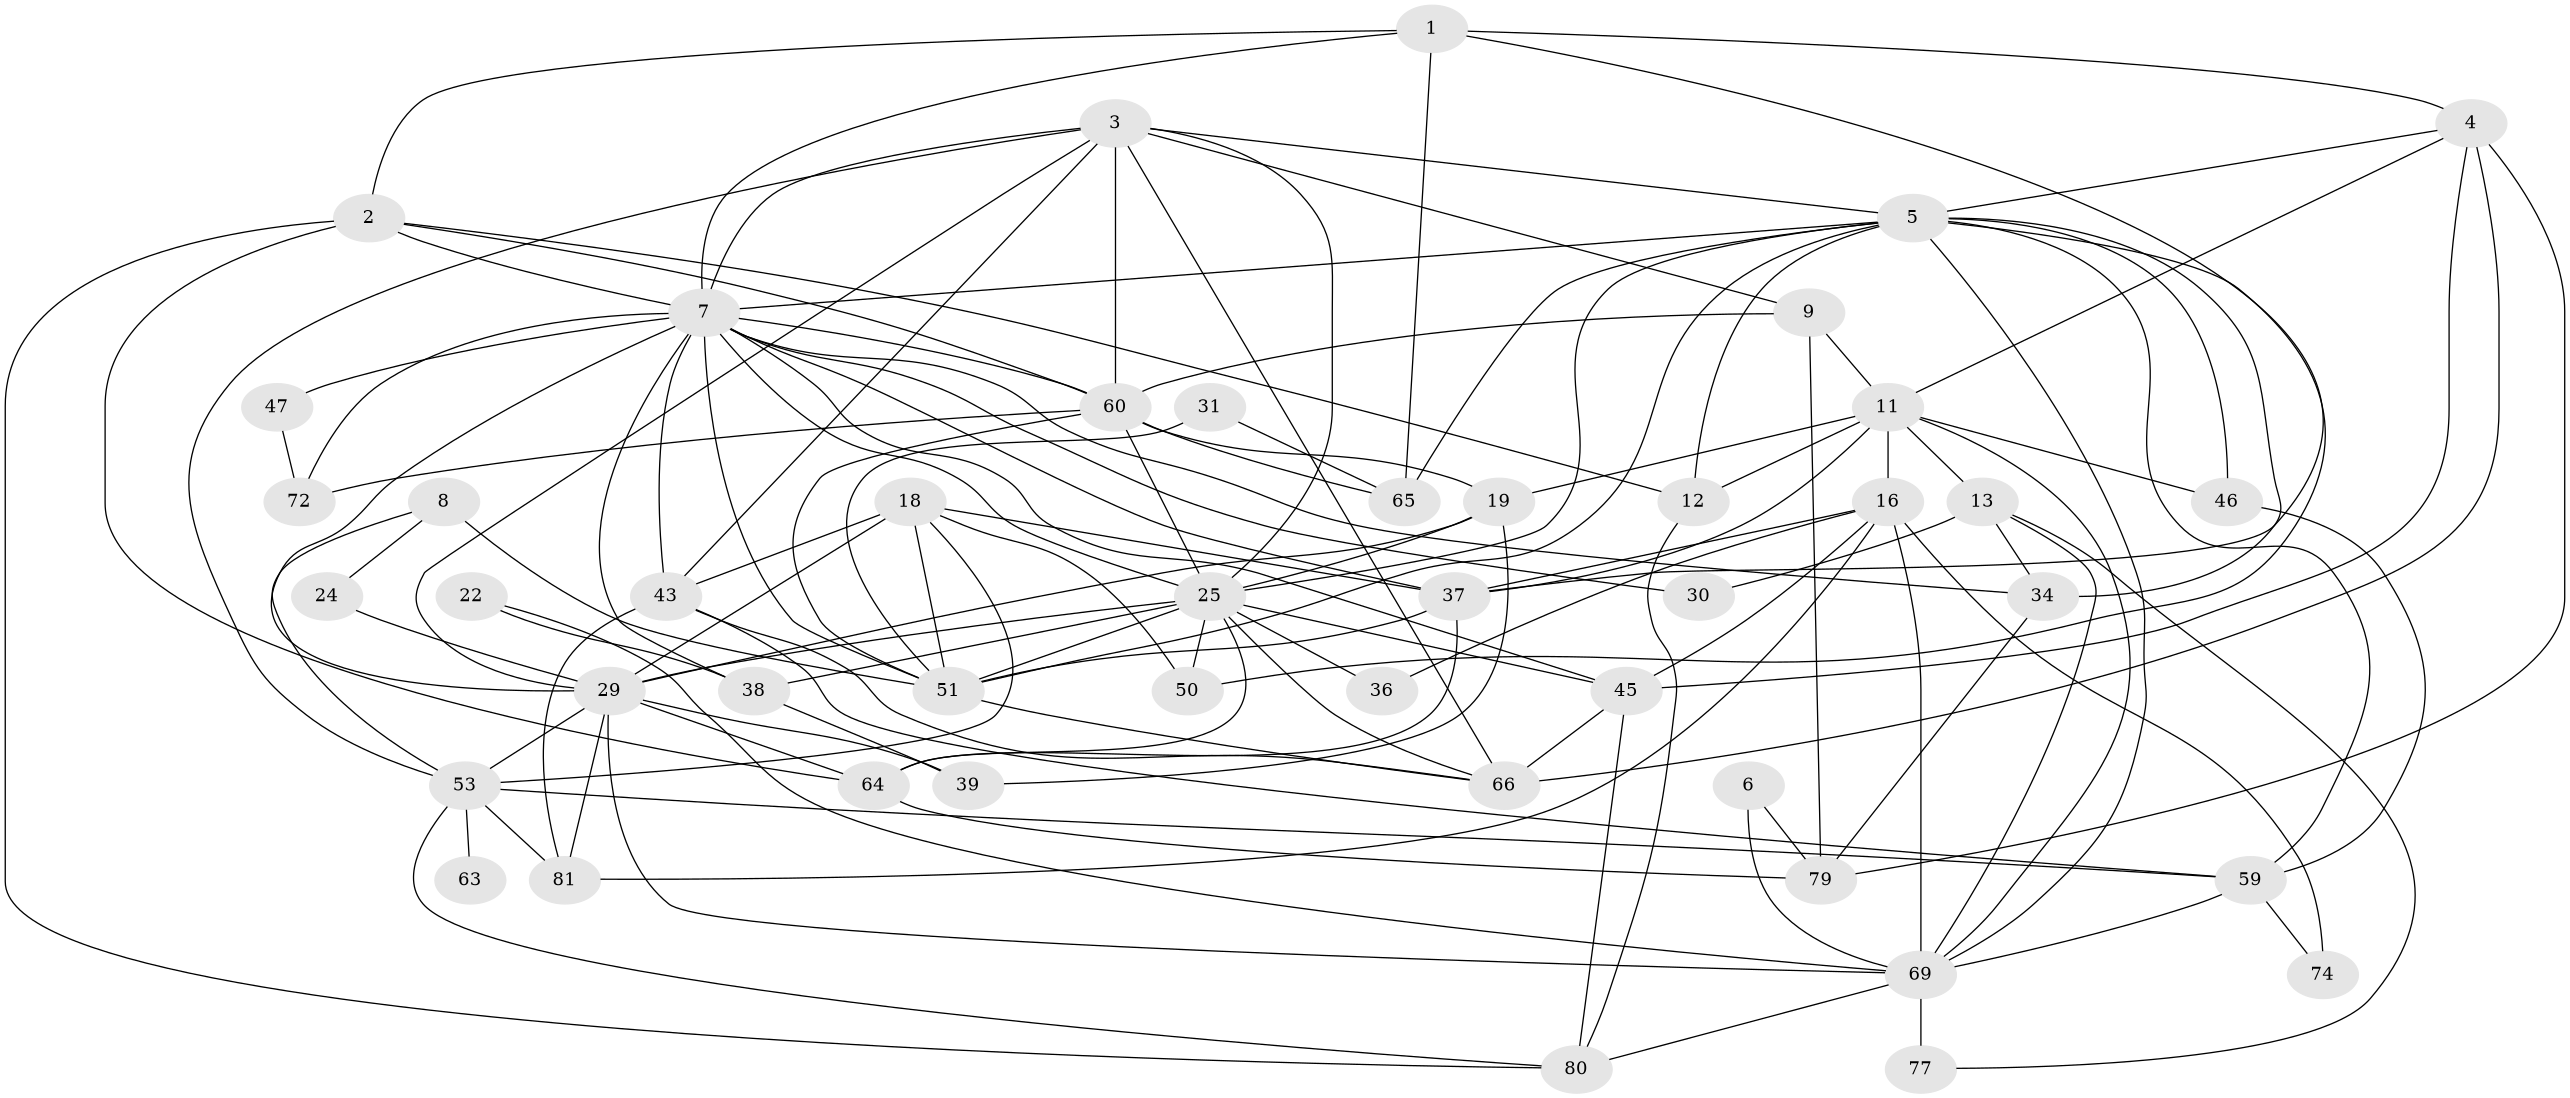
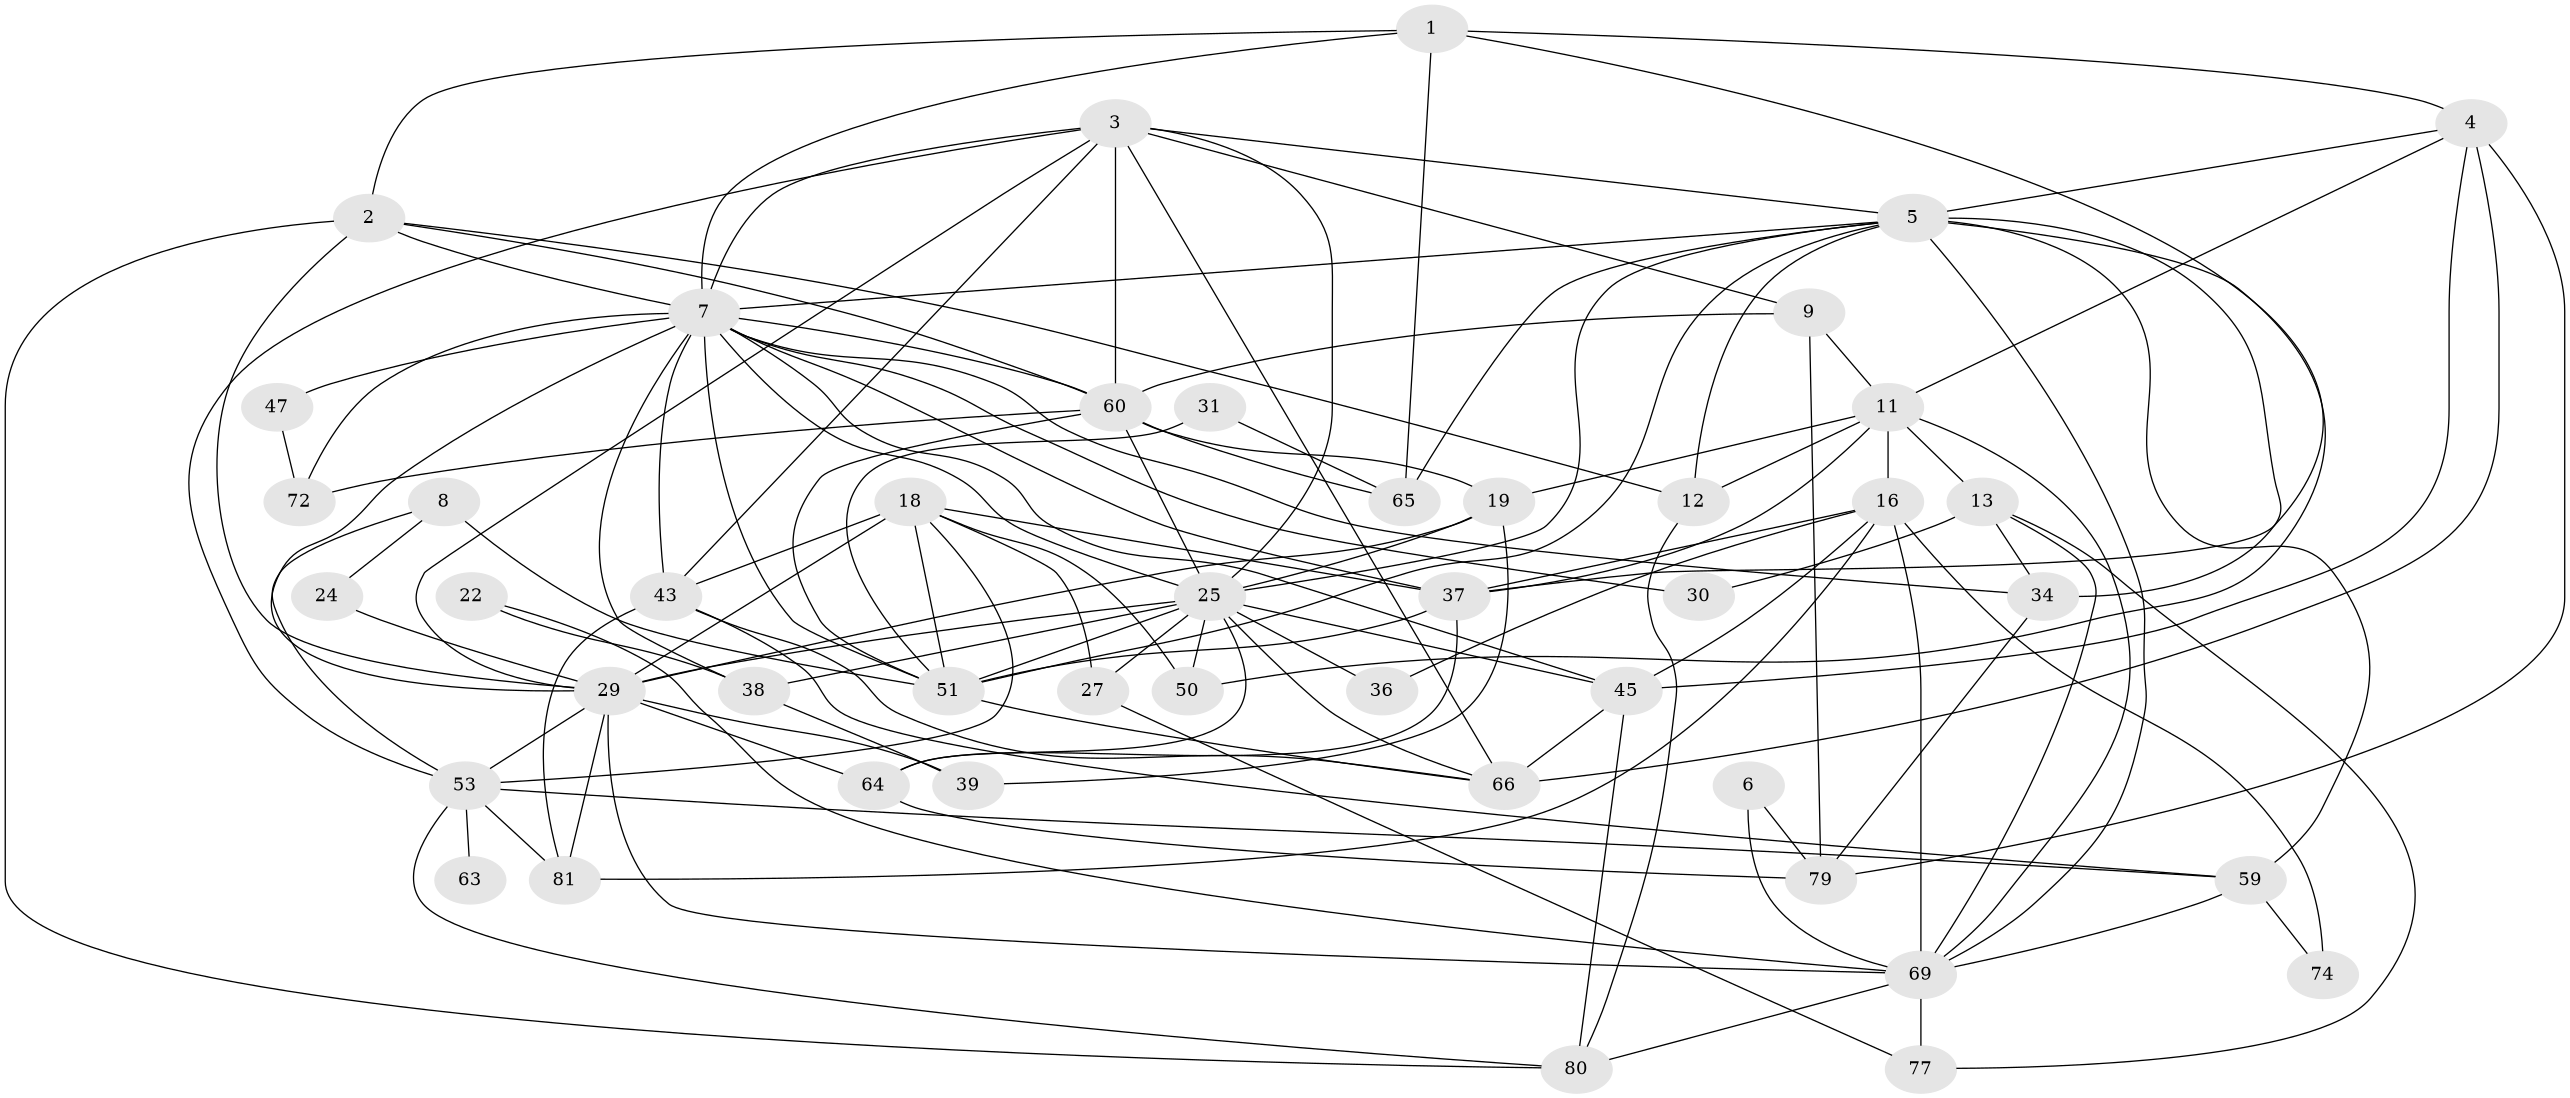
  graph {
    node [color=gray90 style=filled]
    1 [super="+89+40"]
    2 [super="+23"]
    4 [super="+17+83"]
    7 [super="+67+49+26+48"]
    37 [super="+75+44"]
    65
    n7 [label=60 super="+52+33"]
    12
    29 [super="+76+57"]
    80
    5 [super="+20+78"]
    66 [super="+71"]
    11 [super="+32+14+90"]
    45 [super="+61"]
    79
    25 [super="+62+55+87"]
    43 [super="+60"]
    34
    51 [super="+56+58"]
    30
    38
    47
    72
    64 [super="+85"]
    19 [super="+54"]
    53 [super="+92"]
    69 [super="+82"]
    81 [super="+93"]
    39
    3 [super="+35"]
    9 [super="+15"]
-   46
    50
    59
    36
+   27 [super="+94"]
    63
    13 [super="+41"]
    16 [super="+95+70+21"]
    74
    77
    6
    8
    24
    18 [super="+73"]
    22
    31
    1 -- 2
    1 -- 4
    1 -- 7
    1 -- 37
    1 -- 65
    2 -- 7
    2 -- n7
    2 -- 12
-   2 -- 64
+   2 -- 29
    2 -- 80
    4 -- 5
    4 -- 66 [weight=2]
    4 -- 11
    4 -- 45
    4 -- 79
    7 -- 37
    7 -- n7
    7 -- 29
    7 -- 45
    7 -- 25
    7 -- 43
    7 -- 34
    7 -- 51 [weight=2]
    7 -- 30
    7 -- 38
    7 -- 47
    7 -- 72
    37 -- 51 [weight=3]
    37 -- 64
    n7 -- 65
    n7 -- 25 [weight=2]
    n7 -- 51
    n7 -- 72
    n7 -- 19
    12 -- 80
    29 -- 64
    29 -- 53
    29 -- 69
    29 -- 81
    29 -- 39
    5 -- 7 [weight=2]
    5 -- 65
    5 -- 12
    5 -- 25
    5 -- 34
    5 -- 51
    5 -- 69 [weight=2]
-   5 -- 46
    5 -- 50
    5 -- 59
    11 -- 37
    11 -- 12
    11 -- 19
    11 -- 69
-   11 -- 46
    11 -- 13
    11 -- 16
    45 -- 80
    45 -- 66
    25 -- 29
    25 -- 66
    25 -- 45
    25 -- 51
    25 -- 38
    25 -- 64
    25 -- 50
    25 -- 36
+   25 -- 27 [weight=2]
    43 -- 66
    43 -- 81
    43 -- 59
    34 -- 79
    51 -- 66
    38 -- 39
    47 -- 72
    64 -- 79
    19 -- 29
    19 -- 25
    19 -- 39
    53 -- 80
    53 -- 81
    53 -- 59
    53 -- 63
    69 -- 80
    69 -- 77
    3 -- 7
    3 -- n7 [weight=2]
    3 -- 29
    3 -- 5
    3 -- 66
    3 -- 25
    3 -- 43
    3 -- 53
    3 -- 9
    9 -- n7
    9 -- 11
    9 -- 79
-   46 -- 59
    59 -- 69
    59 -- 74
+   27 -- 77
    13 -- 34
    13 -- 30
    13 -- 69
    13 -- 77
    16 -- 37
    16 -- 45
    16 -- 69 [weight=2]
    16 -- 81
    16 -- 36
    16 -- 74 [weight=2]
    6 -- 79
    6 -- 69
    8 -- 51
    8 -- 53
    8 -- 24
    24 -- 29
    18 -- 37
    18 -- 29
    18 -- 43 [weight=2]
    18 -- 51
    18 -- 53
    18 -- 50
+   18 -- 27
    22 -- 38
    22 -- 69
    31 -- 65
    31 -- 51
  }
